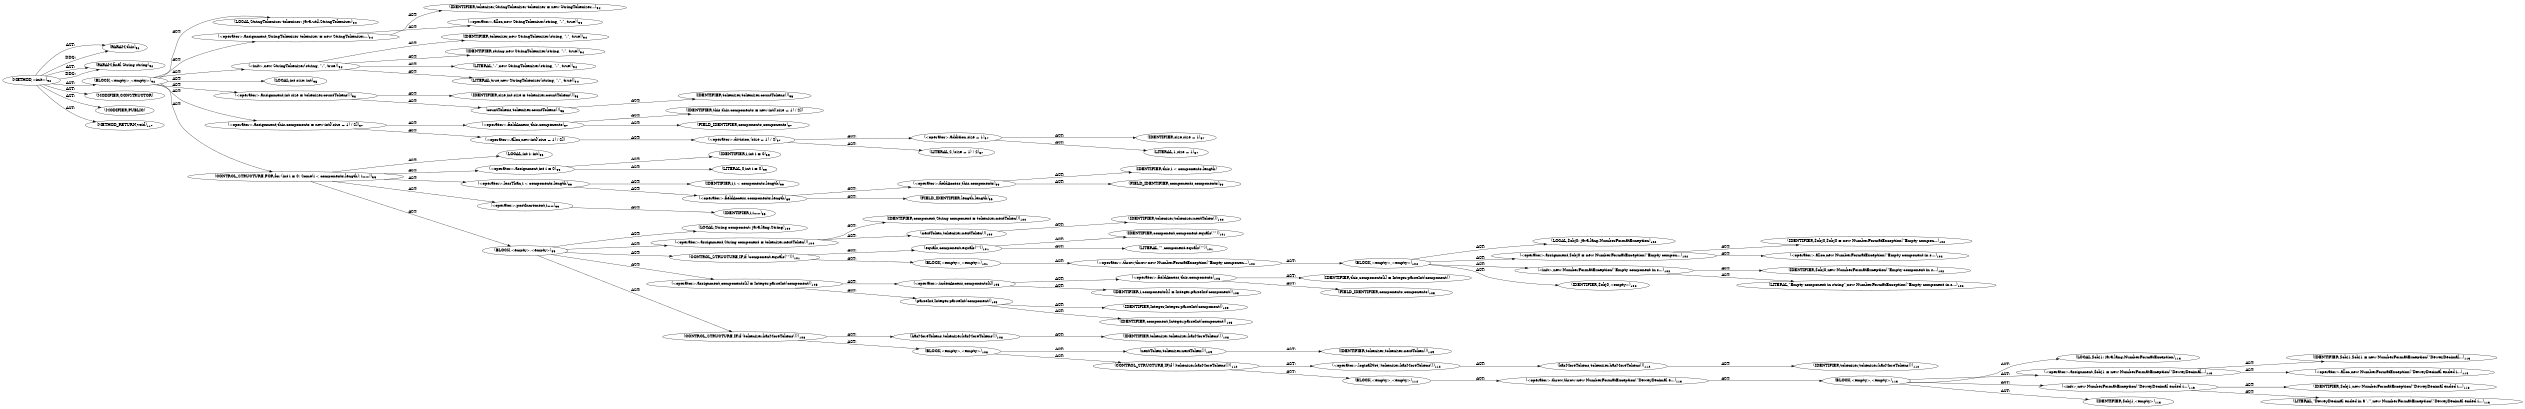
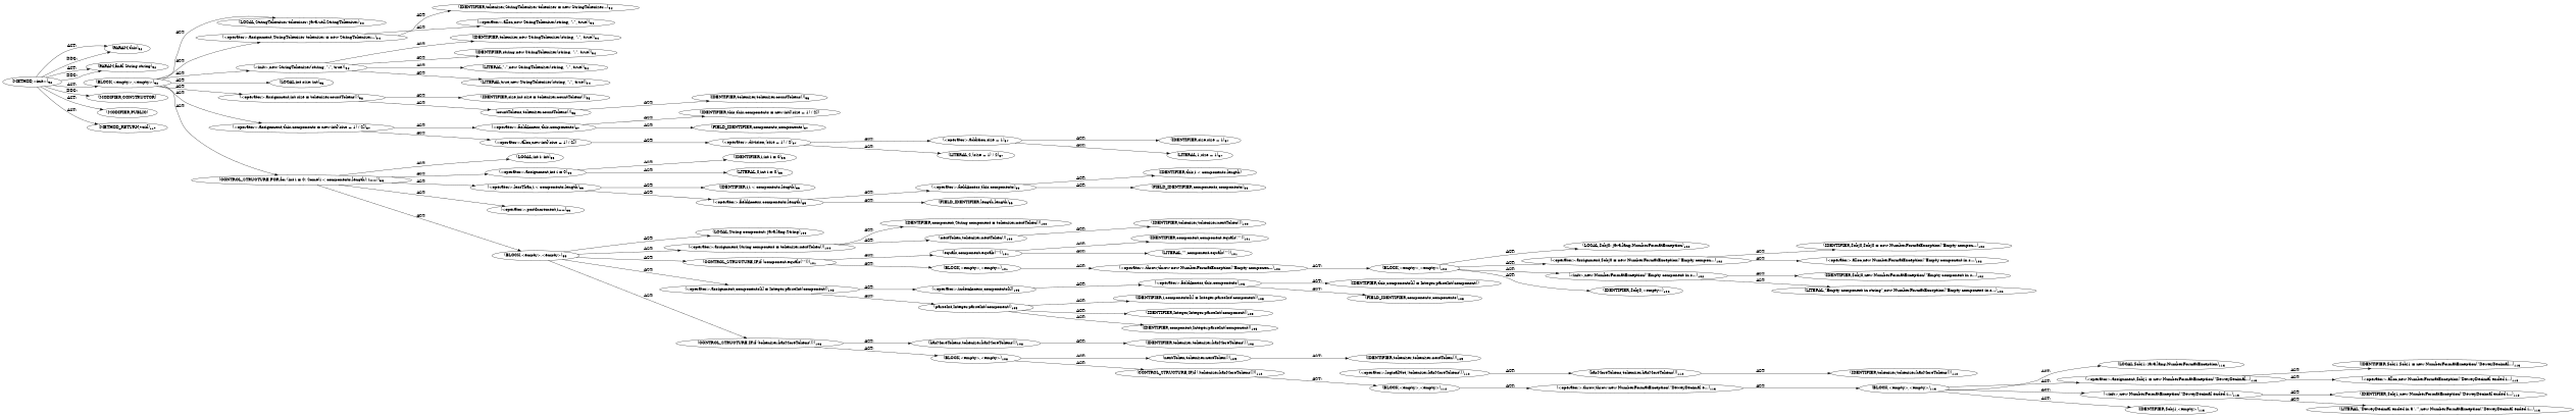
  digraph {
    rankdir=LR
    n1 [label=<(METHOD,&lt;init&gt;)<SUB>92</SUB>>]
    n2 [label=<(PARAM,this)<SUB>92</SUB>>]
    n3 [label=<(PARAM,final String string)<SUB>92</SUB>>]
    n4 [label=<(BLOCK,&lt;empty&gt;,&lt;empty&gt;)<SUB>92</SUB>>]
    n5 [label=<(MODIFIER,CONSTRUCTOR)>]
    n6 [label=<(MODIFIER,PUBLIC)>]
    n7 [label=<(METHOD_RETURN,void)<SUB>117</SUB>>]
    n8 [label=<(LOCAL,StringTokenizer tokenizer: java.util.StringTokenizer)<SUB>94</SUB>>]
    n9 [label=<(&lt;operator&gt;.assignment,StringTokenizer tokenizer = new StringTokenizer...)<SUB>94</SUB>>]
    n10 [label=<(&lt;init&gt;,new StringTokenizer(string, &quot;.&quot;, true))<SUB>94</SUB>>]
    n11 [label=<(LOCAL,int size: int)<SUB>95</SUB>>]
    n12 [label=<(&lt;operator&gt;.assignment,int size = tokenizer.countTokens())<SUB>98</SUB>>]
    n13 [label=<(&lt;operator&gt;.assignment,this.components = new int[(size + 1) / 2])<SUB>97</SUB>>]
    n14 [label=<(CONTROL_STRUCTURE,FOR,for (int i = 0; Some(i &lt; components.length); i++))<SUB>99</SUB>>]
    n15 [label=<(IDENTIFIER,tokenizer,StringTokenizer tokenizer = new StringTokenizer...)<SUB>94</SUB>>]
    n16 [label=<(&lt;operator&gt;.alloc,new StringTokenizer(string, &quot;.&quot;, true))<SUB>94</SUB>>]
    n17 [label=<(IDENTIFIER,tokenizer,new StringTokenizer(string, &quot;.&quot;, true))<SUB>94</SUB>>]
    n18 [label=<(IDENTIFIER,string,new StringTokenizer(string, &quot;.&quot;, true))<SUB>94</SUB>>]
    n19 [label=<(LITERAL,&quot;.&quot;,new StringTokenizer(string, &quot;.&quot;, true))<SUB>94</SUB>>]
    n20 [label=<(LITERAL,true,new StringTokenizer(string, &quot;.&quot;, true))<SUB>94</SUB>>]
    n21 [label=<(IDENTIFIER,size,int size = tokenizer.countTokens())<SUB>95</SUB>>]
    n22 [label=<(countTokens,tokenizer.countTokens())<SUB>95</SUB>>]
    n23 [label=<(&lt;operator&gt;.fieldAccess,this.components)<SUB>97</SUB>>]
    n24 [label=<(&lt;operator&gt;.alloc,new int[(size + 1) / 2])>]
    n25 [label=<(LOCAL,int i: int)<SUB>99</SUB>>]
    n26 [label=<(&lt;operator&gt;.assignment,int i = 0)<SUB>99</SUB>>]
    n27 [label=<(&lt;operator&gt;.lessThan,i &lt; components.length)<SUB>99</SUB>>]
    n28 [label=<(&lt;operator&gt;.postIncrement,i++)<SUB>99</SUB>>]
    n29 [label=<(BLOCK,&lt;empty&gt;,&lt;empty&gt;)<SUB>99</SUB>>]
    n30 [label=<(IDENTIFIER,tokenizer,tokenizer.countTokens())<SUB>95</SUB>>]
    n31 [label=<(IDENTIFIER,this,this.components = new int[(size + 1) / 2])>]
    n32 [label=<(FIELD_IDENTIFIER,components,components)<SUB>97</SUB>>]
    n33 [label=<(&lt;operator&gt;.division,(size + 1) / 2)<SUB>97</SUB>>]
    n34 [label=<(&lt;operator&gt;.addition,size + 1)<SUB>97</SUB>>]
    n35 [label=<(LITERAL,2,(size + 1) / 2)<SUB>97</SUB>>]
    n36 [label=<(IDENTIFIER,size,size + 1)<SUB>97</SUB>>]
    n37 [label=<(LITERAL,1,size + 1)<SUB>97</SUB>>]
    n38 [label=<(IDENTIFIER,i,int i = 0)<SUB>99</SUB>>]
    n39 [label=<(LITERAL,0,int i = 0)<SUB>99</SUB>>]
    n40 [label=<(IDENTIFIER,i,i &lt; components.length)<SUB>99</SUB>>]
    n41 [label=<(&lt;operator&gt;.fieldAccess,components.length)<SUB>59</SUB>>]
-   n42 [label=<(IDENTIFIER,i,i++)<SUB>99</SUB>>]
    n43 [label=<(LOCAL,String component: java.lang.String)<SUB>100</SUB>>]
    n44 [label=<(&lt;operator&gt;.assignment,String component = tokenizer.nextToken())<SUB>100</SUB>>]
    n45 [label=<(CONTROL_STRUCTURE,IF,if (component.equals(&quot;&quot;)))<SUB>101</SUB>>]
    n46 [label=<(&lt;operator&gt;.assignment,components[i] = Integer.parseInt(component))<SUB>105</SUB>>]
    n47 [label=<(CONTROL_STRUCTURE,IF,if (tokenizer.hasMoreTokens()))<SUB>108</SUB>>]
    n48 [label=<(&lt;operator&gt;.fieldAccess,this.components)<SUB>99</SUB>>]
    n49 [label=<(FIELD_IDENTIFIER,length,length)<SUB>99</SUB>>]
    n50 [label=<(IDENTIFIER,this,i &lt; components.length)>]
    n51 [label=<(FIELD_IDENTIFIER,components,components)<SUB>99</SUB>>]
    n52 [label=<(IDENTIFIER,component,String component = tokenizer.nextToken())<SUB>100</SUB>>]
    n53 [label=<(nextToken,tokenizer.nextToken())<SUB>100</SUB>>]
    n54 [label=<(equals,component.equals(&quot;&quot;))<SUB>101</SUB>>]
    n55 [label=<(BLOCK,&lt;empty&gt;,&lt;empty&gt;)<SUB>101</SUB>>]
    n56 [label=<(&lt;operator&gt;.indexAccess,components[i])<SUB>105</SUB>>]
    n57 [label=<(parseInt,Integer.parseInt(component))<SUB>105</SUB>>]
    n58 [label=<(hasMoreTokens,tokenizer.hasMoreTokens())<SUB>108</SUB>>]
    n59 [label=<(BLOCK,&lt;empty&gt;,&lt;empty&gt;)<SUB>108</SUB>>]
    n60 [label=<(IDENTIFIER,tokenizer,tokenizer.nextToken())<SUB>100</SUB>>]
    n61 [label=<(IDENTIFIER,component,component.equals(&quot;&quot;))<SUB>101</SUB>>]
    n62 [label=<(LITERAL,&quot;&quot;,component.equals(&quot;&quot;))<SUB>101</SUB>>]
    n63 [label=<(&lt;operator&gt;.throw,throw new NumberFormatException(&quot;Empty componen...)<SUB>102</SUB>>]
    n64 [label=<(BLOCK,&lt;empty&gt;,&lt;empty&gt;)<SUB>102</SUB>>]
    n65 [label=<(LOCAL,$obj0: java.lang.NumberFormatException)<SUB>102</SUB>>]
    n66 [label=<(&lt;operator&gt;.assignment,$obj0 = new NumberFormatException(&quot;Empty compon...)<SUB>102</SUB>>]
    n67 [label=<(&lt;init&gt;,new NumberFormatException(&quot;Empty component in s...)<SUB>102</SUB>>]
    n68 [label=<(IDENTIFIER,$obj0,&lt;empty&gt;)<SUB>102</SUB>>]
    n69 [label=<(IDENTIFIER,$obj0,$obj0 = new NumberFormatException(&quot;Empty compon...)<SUB>102</SUB>>]
    n70 [label=<(&lt;operator&gt;.alloc,new NumberFormatException(&quot;Empty component in s...)<SUB>102</SUB>>]
    n71 [label=<(IDENTIFIER,$obj0,new NumberFormatException(&quot;Empty component in s...)<SUB>102</SUB>>]
    n72 [label=<(LITERAL,&quot;Empty component in string&quot;,new NumberFormatException(&quot;Empty component in s...)<SUB>102</SUB>>]
    n73 [label=<(&lt;operator&gt;.fieldAccess,this.components)<SUB>105</SUB>>]
    n74 [label=<(IDENTIFIER,i,components[i] = Integer.parseInt(component))<SUB>105</SUB>>]
    n75 [label=<(IDENTIFIER,Integer,Integer.parseInt(component))<SUB>105</SUB>>]
    n76 [label=<(IDENTIFIER,component,Integer.parseInt(component))<SUB>105</SUB>>]
    n77 [label=<(IDENTIFIER,this,components[i] = Integer.parseInt(component))>]
    n78 [label=<(FIELD_IDENTIFIER,components,components)<SUB>105</SUB>>]
    n79 [label=<(IDENTIFIER,tokenizer,tokenizer.hasMoreTokens())<SUB>108</SUB>>]
    n80 [label=<(nextToken,tokenizer.nextToken())<SUB>109</SUB>>]
    n81 [label=<(CONTROL_STRUCTURE,IF,if (!tokenizer.hasMoreTokens()))<SUB>112</SUB>>]
    n82 [label=<(IDENTIFIER,tokenizer,tokenizer.nextToken())<SUB>109</SUB>>]
    n83 [label=<(&lt;operator&gt;.logicalNot,!tokenizer.hasMoreTokens())<SUB>112</SUB>>]
    n84 [label=<(BLOCK,&lt;empty&gt;,&lt;empty&gt;)<SUB>112</SUB>>]
    n85 [label=<(hasMoreTokens,tokenizer.hasMoreTokens())<SUB>112</SUB>>]
    n86 [label=<(&lt;operator&gt;.throw,throw new NumberFormatException(&quot;DeweyDecimal e...)<SUB>113</SUB>>]
    n87 [label=<(IDENTIFIER,tokenizer,tokenizer.hasMoreTokens())<SUB>112</SUB>>]
    n88 [label=<(BLOCK,&lt;empty&gt;,&lt;empty&gt;)<SUB>113</SUB>>]
    n89 [label=<(LOCAL,$obj1: java.lang.NumberFormatException)<SUB>113</SUB>>]
    n90 [label=<(&lt;operator&gt;.assignment,$obj1 = new NumberFormatException(&quot;DeweyDecimal...)<SUB>113</SUB>>]
    n91 [label=<(&lt;init&gt;,new NumberFormatException(&quot;DeweyDecimal ended i...)<SUB>113</SUB>>]
    n92 [label=<(IDENTIFIER,$obj1,&lt;empty&gt;)<SUB>113</SUB>>]
    n93 [label=<(IDENTIFIER,$obj1,$obj1 = new NumberFormatException(&quot;DeweyDecimal...)<SUB>113</SUB>>]
    n94 [label=<(&lt;operator&gt;.alloc,new NumberFormatException(&quot;DeweyDecimal ended i...)<SUB>113</SUB>>]
    n95 [label=<(IDENTIFIER,$obj1,new NumberFormatException(&quot;DeweyDecimal ended i...)<SUB>113</SUB>>]
    n96 [label=<(LITERAL,&quot;DeweyDecimal ended in a '.'&quot;,new NumberFormatException(&quot;DeweyDecimal ended i...)<SUB>113</SUB>>]
    n1 -> n2 [label="AST: "]
    n1 -> n2 [label="DDG: "]
    n1 -> n3 [label="AST: "]
    n1 -> n3 [label="DDG: "]
    n1 -> n4 [label="AST: "]
-   n1 -> n5 [label="AST: "]
+   n1 -> n5 [label="DDG: "]
    n1 -> n6 [label="AST: "]
    n1 -> n7 [label="AST: "]
    n4 -> n8 [label="AST: "]
    n4 -> n9 [label="AST: "]
    n4 -> n10 [label="AST: "]
    n4 -> n11 [label="AST: "]
    n4 -> n12 [label="AST: "]
    n4 -> n13 [label="AST: "]
    n4 -> n14 [label="AST: "]
    n9 -> n15 [label="AST: "]
    n9 -> n16 [label="AST: "]
    n10 -> n17 [label="AST: "]
    n10 -> n18 [label="AST: "]
    n10 -> n19 [label="AST: "]
    n10 -> n20 [label="AST: "]
    n12 -> n21 [label="AST: "]
    n12 -> n22 [label="AST: "]
    n13 -> n23 [label="AST: "]
    n13 -> n24 [label="AST: "]
    n14 -> n25 [label="AST: "]
    n14 -> n26 [label="AST: "]
    n14 -> n27 [label="AST: "]
    n14 -> n28 [label="AST: "]
    n14 -> n29 [label="AST: "]
    n22 -> n30 [label="AST: "]
    n23 -> n31 [label="AST: "]
    n23 -> n32 [label="AST: "]
    n24 -> n33 [label="AST: "]
    n26 -> n38 [label="AST: "]
    n26 -> n39 [label="AST: "]
    n27 -> n40 [label="AST: "]
    n27 -> n41 [label="AST: "]
-   n28 -> n42 [label="AST: "]
    n29 -> n43 [label="AST: "]
    n29 -> n44 [label="AST: "]
    n29 -> n45 [label="AST: "]
    n29 -> n46 [label="AST: "]
    n29 -> n47 [label="AST: "]
    n33 -> n34 [label="AST: "]
    n33 -> n35 [label="AST: "]
    n34 -> n36 [label="AST: "]
    n34 -> n37 [label="AST: "]
    n41 -> n48 [label="AST: "]
    n41 -> n49 [label="AST: "]
    n44 -> n52 [label="AST: "]
    n44 -> n53 [label="AST: "]
    n45 -> n54 [label="AST: "]
    n45 -> n55 [label="AST: "]
    n46 -> n56 [label="AST: "]
    n46 -> n57 [label="AST: "]
    n47 -> n58 [label="AST: "]
    n47 -> n59 [label="AST: "]
    n48 -> n50 [label="AST: "]
    n48 -> n51 [label="AST: "]
    n53 -> n60 [label="AST: "]
    n54 -> n61 [label="AST: "]
    n54 -> n62 [label="AST: "]
    n55 -> n63 [label="AST: "]
    n56 -> n73 [label="AST: "]
-   n56 -> n74 [label="AST: "]
+   n57 -> n74 [label="AST: "]
    n57 -> n75 [label="AST: "]
    n57 -> n76 [label="AST: "]
    n58 -> n79 [label="AST: "]
    n59 -> n80 [label="AST: "]
    n59 -> n81 [label="AST: "]
    n63 -> n64 [label="AST: "]
    n64 -> n65 [label="AST: "]
    n64 -> n66 [label="AST: "]
    n64 -> n67 [label="AST: "]
    n64 -> n68 [label="AST: "]
    n66 -> n69 [label="AST: "]
    n66 -> n70 [label="AST: "]
    n67 -> n71 [label="AST: "]
    n67 -> n72 [label="AST: "]
    n73 -> n77 [label="AST: "]
    n73 -> n78 [label="AST: "]
    n80 -> n82 [label="AST: "]
-   n81 -> n83 [label="AST: "]
    n81 -> n84 [label="AST: "]
    n83 -> n85 [label="AST: "]
    n84 -> n86 [label="AST: "]
    n85 -> n87 [label="AST: "]
    n86 -> n88 [label="AST: "]
    n88 -> n89 [label="AST: "]
    n88 -> n90 [label="AST: "]
    n88 -> n91 [label="AST: "]
    n88 -> n92 [label="AST: "]
    n90 -> n93 [label="AST: "]
    n90 -> n94 [label="AST: "]
    n91 -> n95 [label="AST: "]
    n91 -> n96 [label="AST: "]
  }
